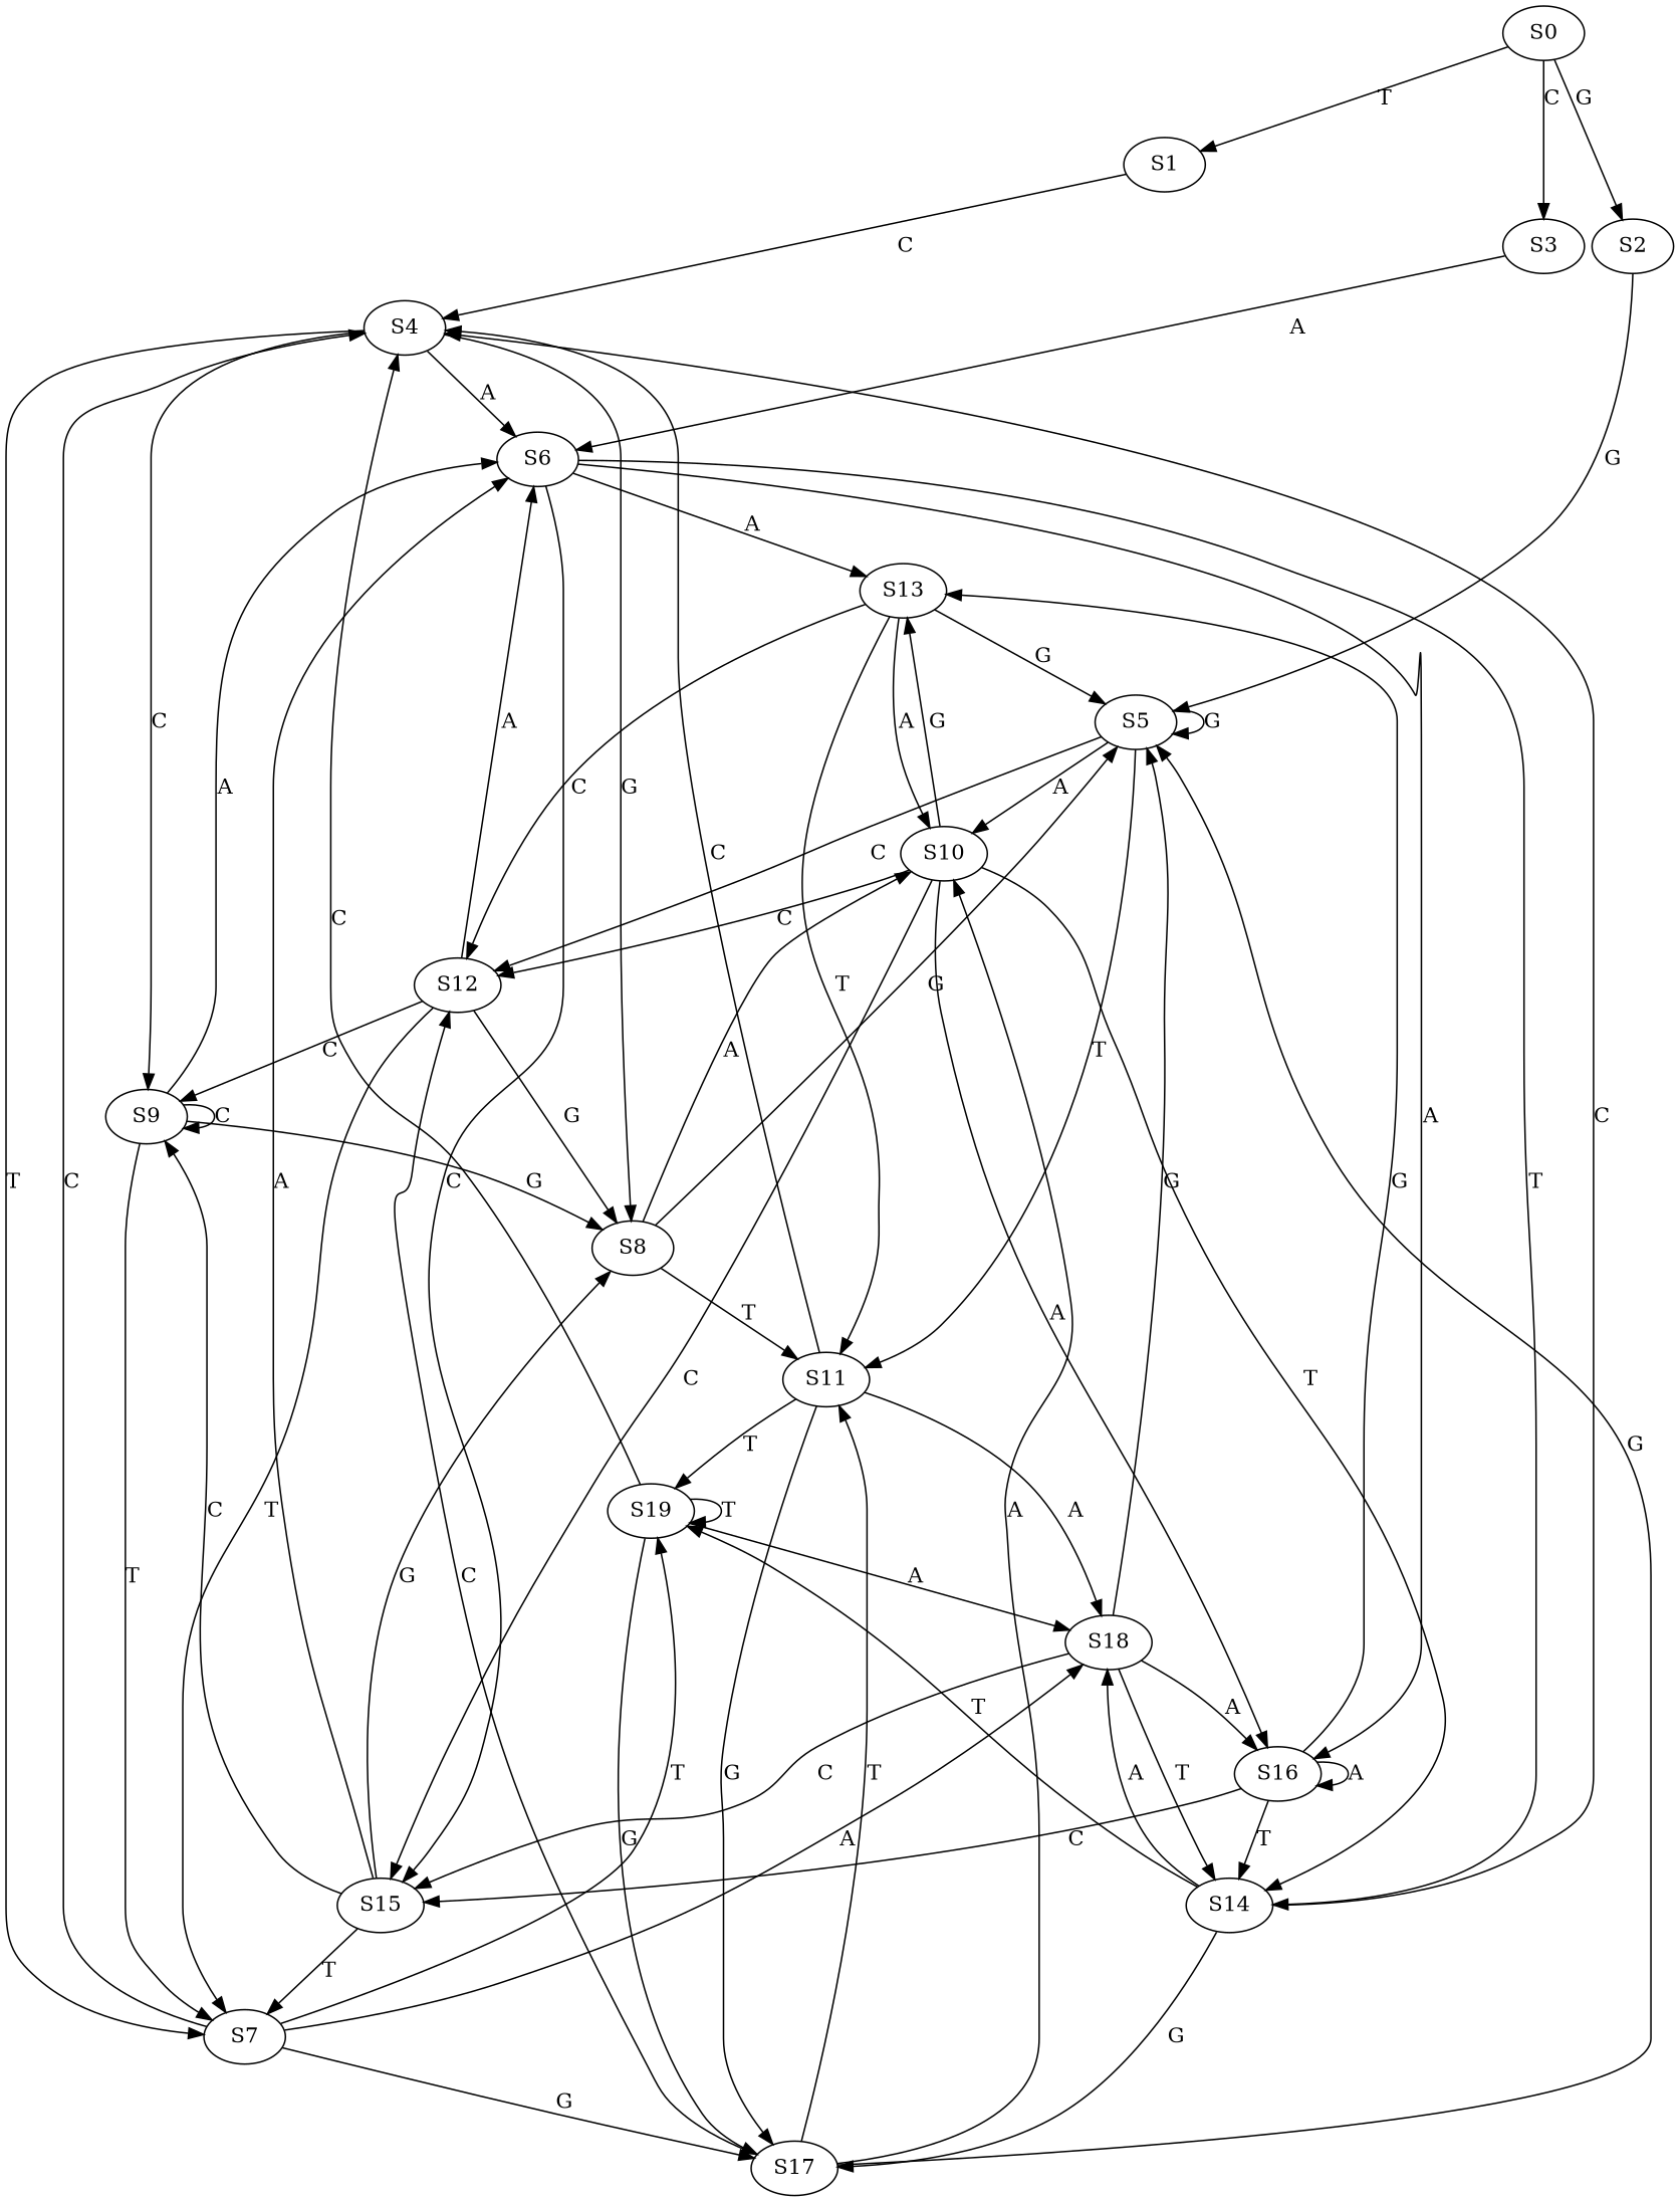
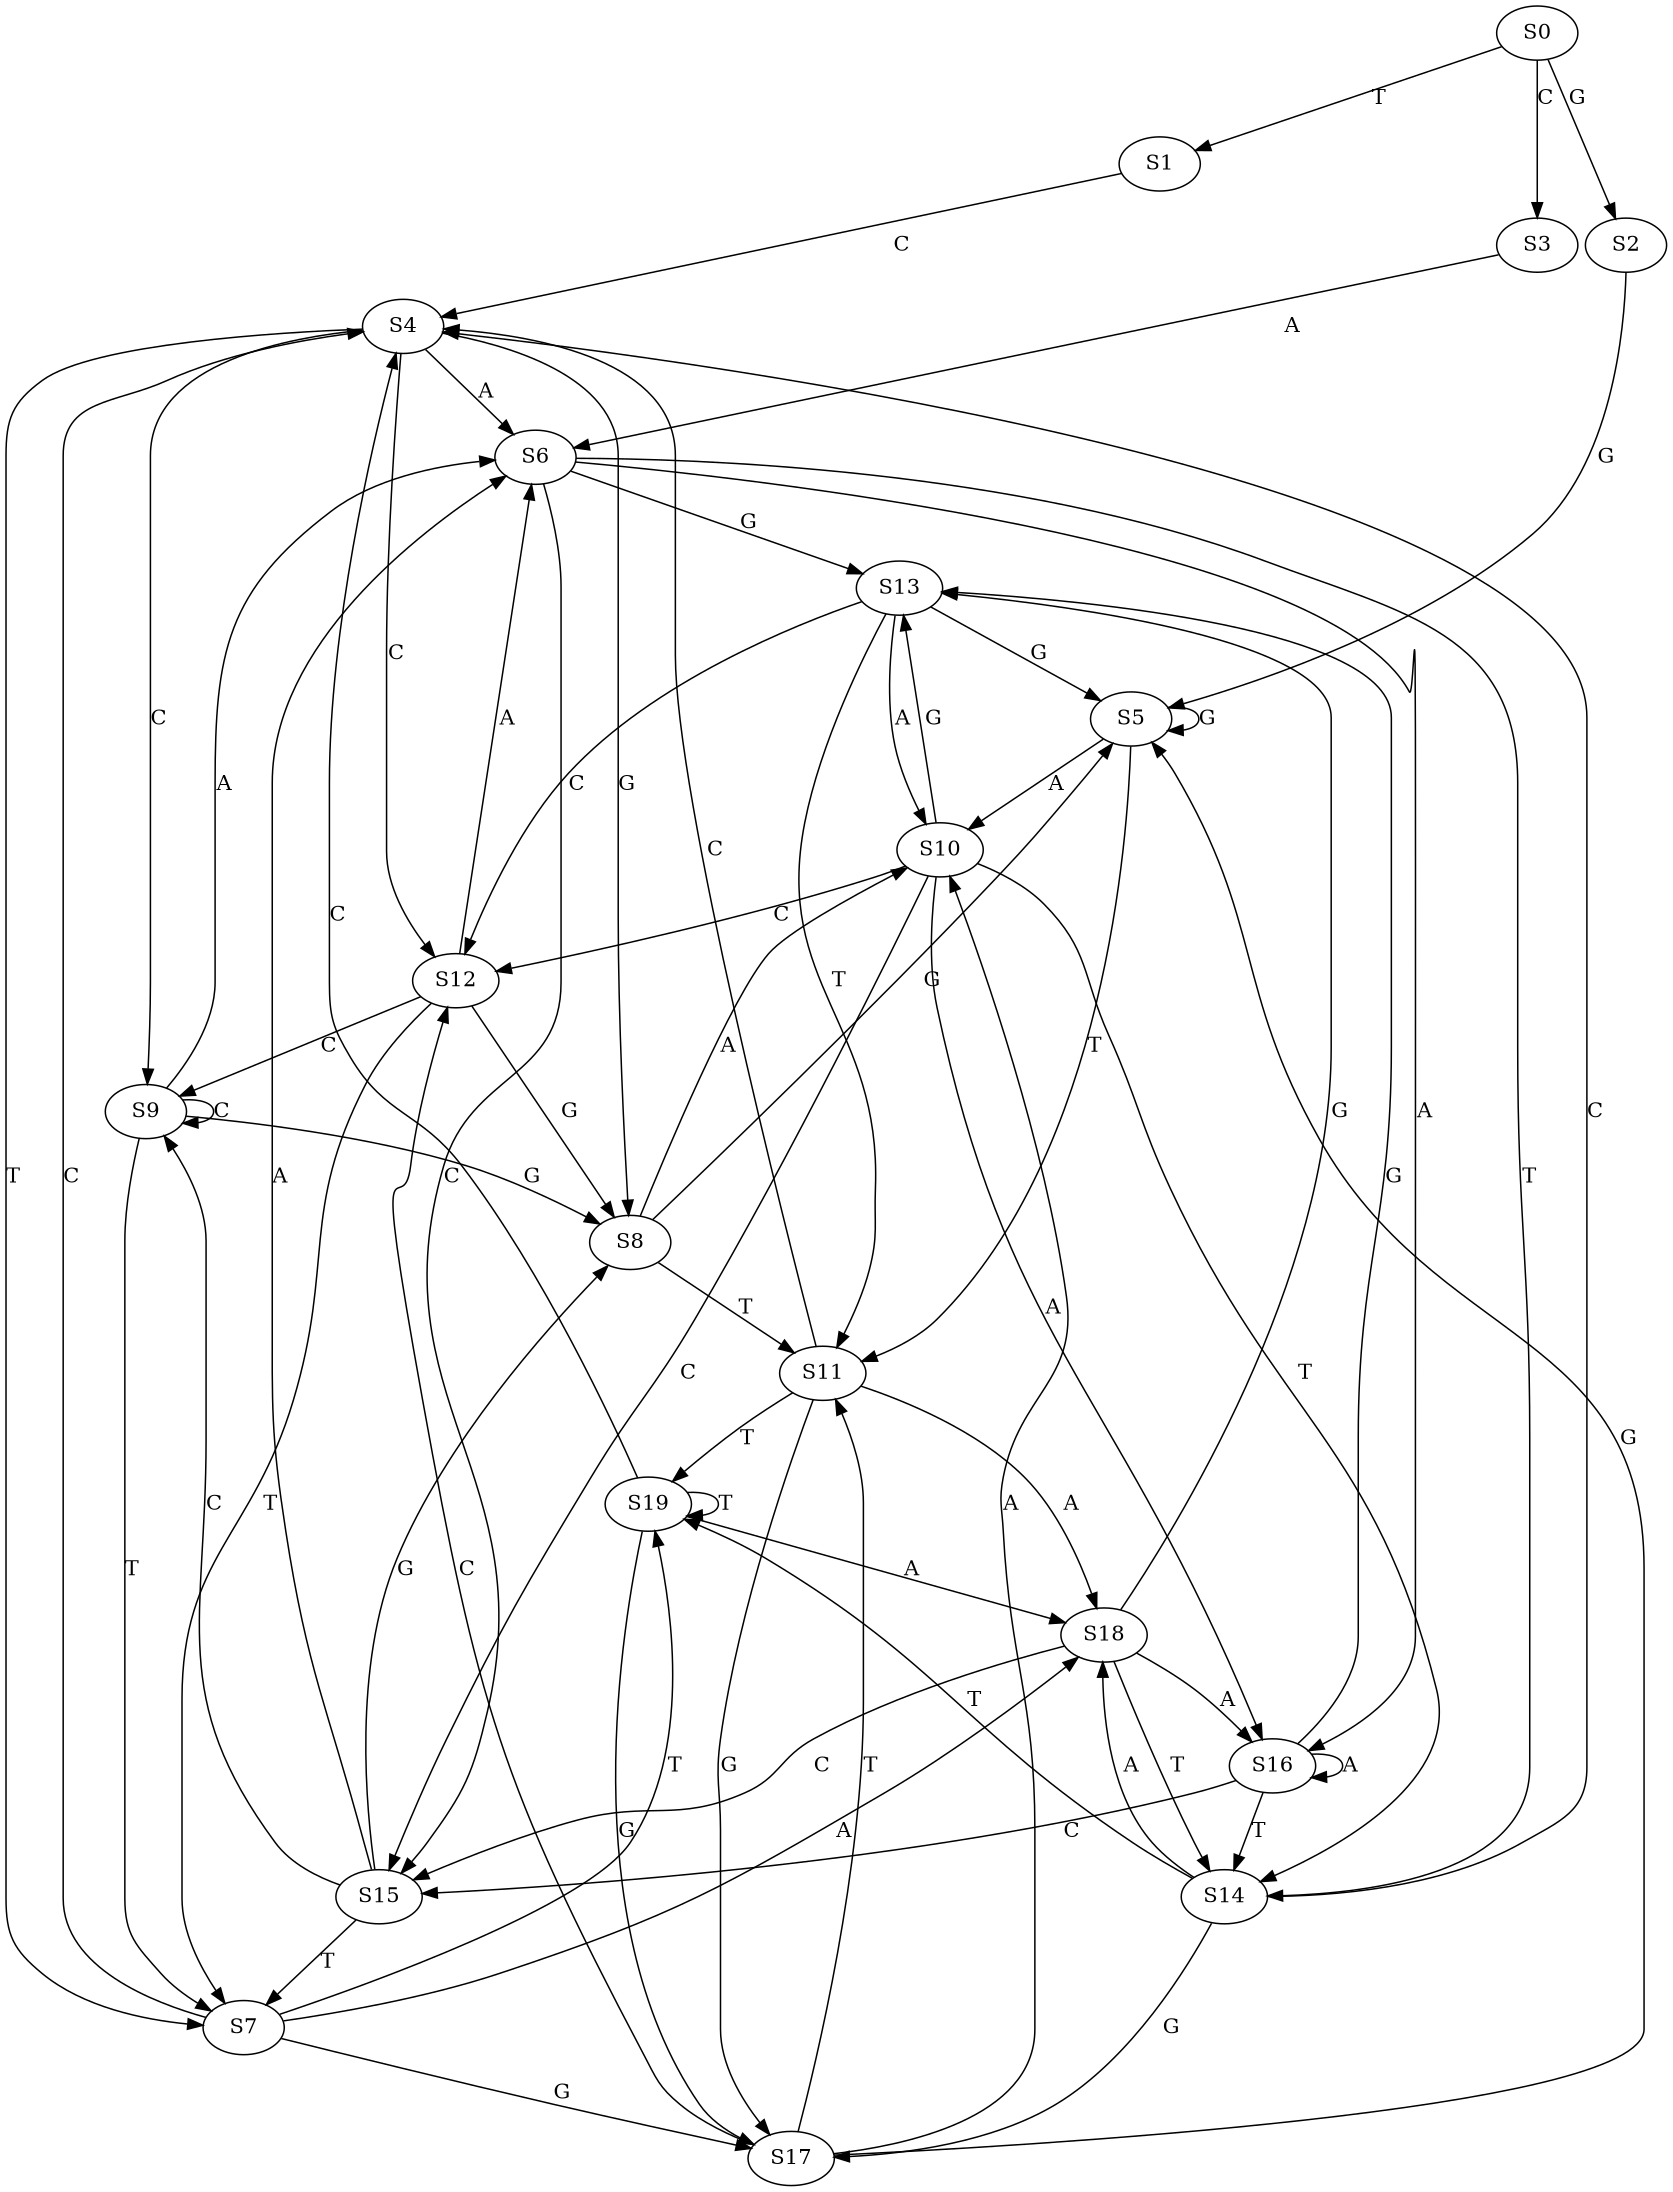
  strict digraph {
    S0
    S1
    S2
    S3
    S4
    S5
    S6
    S7
    S8
    S9
    S10
    S11
    S12
    S13
    S14
    S15
    S16
    S17
    S18
    S19
    S0 -> S1 [label=T]
    S0 -> S2 [label=G]
    S0 -> S3 [label=C]
    S1 -> S4 [label=C]
    S2 -> S5 [label=G]
    S3 -> S6 [label=A]
    S4 -> S6 [label=A]
    S4 -> S7 [label=T]
    S4 -> S8 [label=G]
    S4 -> S9 [label=C]
    S5 -> S5 [label=G]
    S5 -> S10 [label=A]
    S5 -> S11 [label=T]
-   S5 -> S12 [label=C]
-   S6 -> S13 [label=A]
+   S4 -> S12 [label=C]
+   S6 -> S13 [label=G]
    S6 -> S14 [label=T]
    S6 -> S15 [label=C]
    S6 -> S16 [label=A]
    S7 -> S4 [label=C]
    S7 -> S17 [label=G]
    S7 -> S18 [label=A]
    S7 -> S19 [label=T]
    S8 -> S5 [label=G]
    S8 -> S10 [label=A]
    S8 -> S11 [label=T]
    S9 -> S6 [label=A]
    S9 -> S7 [label=T]
    S9 -> S8 [label=G]
    S9 -> S9 [label=C]
    S10 -> S12 [label=C]
    S10 -> S13 [label=G]
    S10 -> S14 [label=T]
    S10 -> S15 [label=C]
    S10 -> S16 [label=A]
    S11 -> S4 [label=C]
    S11 -> S17 [label=G]
    S11 -> S18 [label=A]
    S11 -> S19 [label=T]
    S12 -> S6 [label=A]
    S12 -> S7 [label=T]
    S12 -> S8 [label=G]
    S12 -> S9 [label=C]
    S13 -> S5 [label=G]
    S13 -> S10 [label=A]
    S13 -> S11 [label=T]
    S13 -> S12 [label=C]
    S14 -> S4 [label=C]
    S14 -> S17 [label=G]
    S14 -> S18 [label=A]
    S14 -> S19 [label=T]
    S15 -> S6 [label=A]
    S15 -> S7 [label=T]
    S15 -> S8 [label=G]
    S15 -> S9 [label=C]
    S16 -> S13 [label=G]
    S16 -> S14 [label=T]
    S16 -> S15 [label=C]
    S16 -> S16 [label=A]
    S17 -> S5 [label=G]
    S17 -> S10 [label=A]
    S17 -> S11 [label=T]
    S17 -> S12 [label=C]
-   S18 -> S5 [label=G]
+   S18 -> S13 [label=G]
    S18 -> S14 [label=T]
    S18 -> S15 [label=C]
    S18 -> S16 [label=A]
    S19 -> S4 [label=C]
    S19 -> S17 [label=G]
    S19 -> S18 [label=A]
    S19 -> S19 [label=T]
  }
